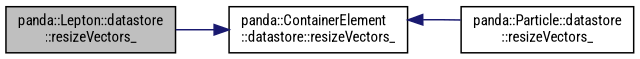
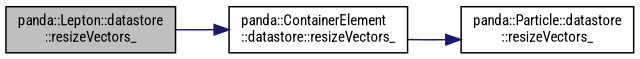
  digraph {
    fontname="Roboto Condensed"
    rankdir=LR
    node [color=black fillcolor=white fontname="Roboto Condensed" fontsize=10 shape=record style=filled]
    edge [color=midnightblue fontname="Roboto Condensed" fontsize=10 labelfontname=Helvetica labelfontsize=10 style=solid]
    n1 [fillcolor=grey75 fontcolor=black height=0.2 label="panda::Lepton::datastore\l::resizeVectors_" width=0.4]
    n2 [height=0.2 label="panda::ContainerElement\l::datastore::resizeVectors_" width=0.4]
    n3 [height=0.2 label="panda::Particle::datastore\l::resizeVectors_" width=0.4]
    n1 -> n2
-   n3 -> n2
+   n2 -> n3
  }
